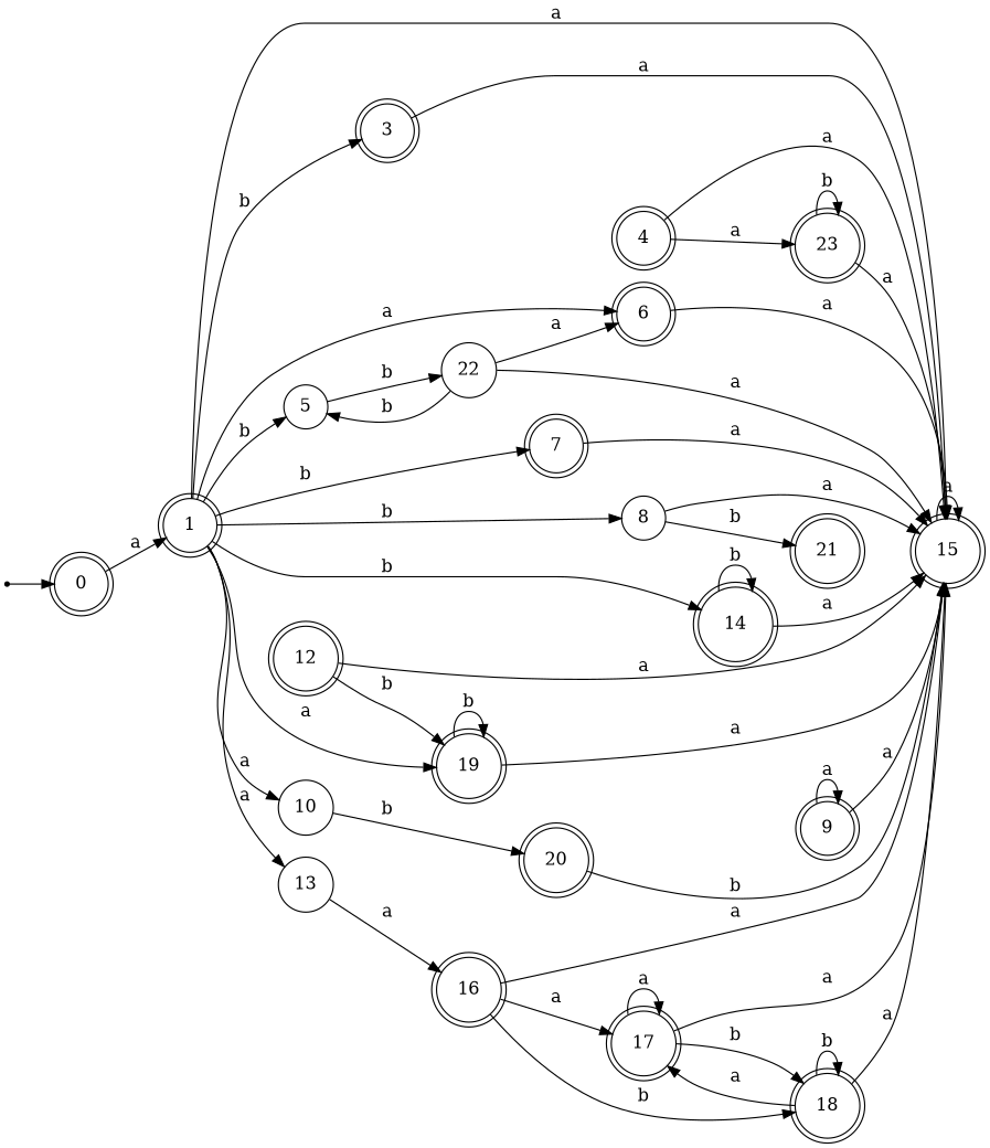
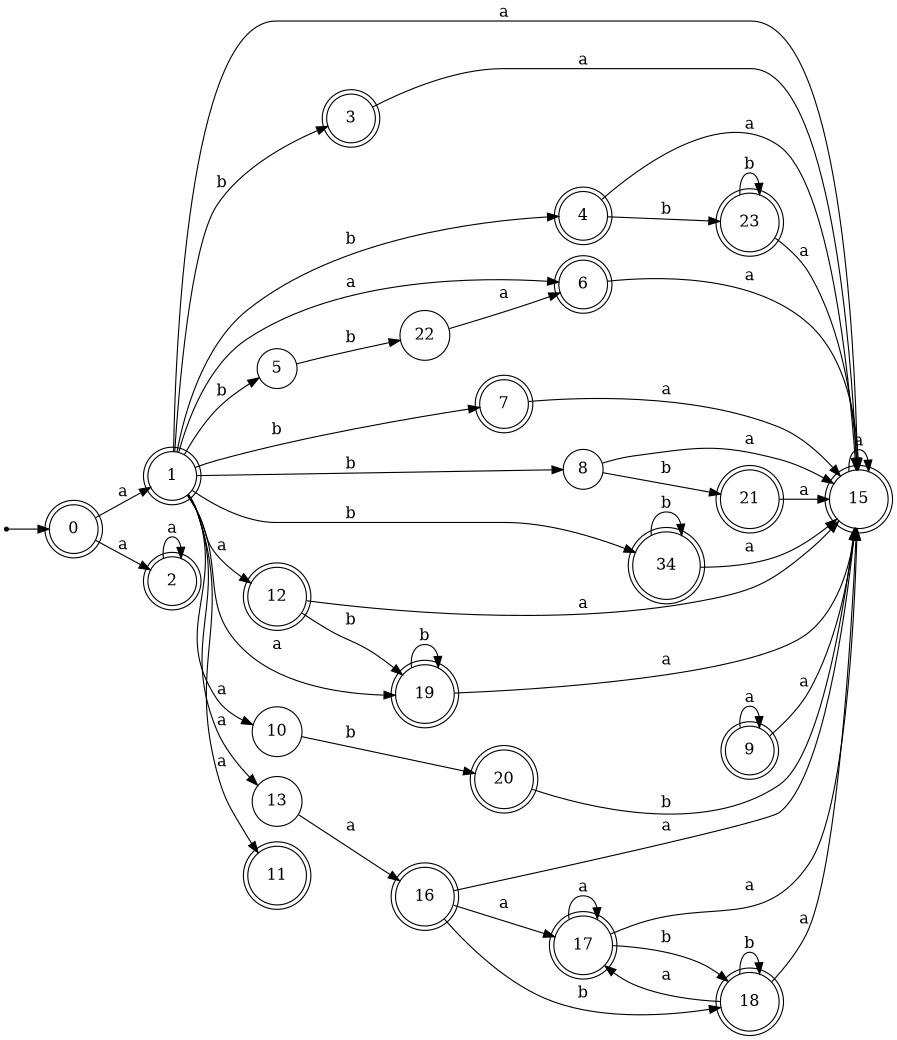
  digraph {
    rankdir=LR
    node [shape=doublecircle]
    dummy0 [shape=point]
    0
    1
+   2
    3
    4
    5 [shape=circle]
    6
    7
    8 [shape=circle]
    10 [shape=circle]
+   11
    12
    13 [shape=circle]
-   14
+   14 [label=34]
    15
    19
    23
    22 [shape=circle]
    21
    9
    20
    16
    17
    18
    dummy0 -> 0
    0 -> 1 [label=a]
+   0 -> 2 [label=a]
    1 -> 3 [label=b]
+   1 -> 4 [label=b]
    1 -> 5 [label=b]
    1 -> 6 [label=a]
    1 -> 7 [label=b]
    1 -> 8 [label=b]
    1 -> 10 [label=a]
+   1 -> 11 [label=a]
+   1 -> 12 [label=a]
    1 -> 13 [label=a]
    1 -> 14 [label=b]
    1 -> 15 [label=a]
    1 -> 19 [label=a]
+   2 -> 2 [label=a]
    3 -> 15 [label=a]
    4 -> 15 [label=a]
-   4 -> 23 [label=a]
+   4 -> 23 [label=b]
    5 -> 22 [label=b]
    6 -> 15 [label=a]
    7 -> 15 [label=a]
    8 -> 15 [label=a]
    8 -> 21 [label=b]
    10 -> 20 [label=b]
    12 -> 15 [label=a]
    12 -> 19 [label=b]
    13 -> 16 [label=a]
    14 -> 14 [label=b]
    14 -> 15 [label=a]
    15 -> 15 [label=a]
    19 -> 15 [label=a]
    19 -> 19 [label=b]
    23 -> 15 [label=a]
    23 -> 23 [label=b]
-   22 -> 5 [label=b]
    22 -> 6 [label=a]
-   22 -> 15 [label=a]
+   21 -> 15 [label=a]
    9 -> 15 [label=a]
    9 -> 9 [label=a]
    20 -> 15 [label=b]
    16 -> 15 [label=a]
    16 -> 17 [label=a]
    16 -> 18 [label=b]
    17 -> 15 [label=a]
    17 -> 17 [label=a]
    17 -> 18 [label=b]
    18 -> 15 [label=a]
    18 -> 17 [label=a]
    18 -> 18 [label=b]
  }
